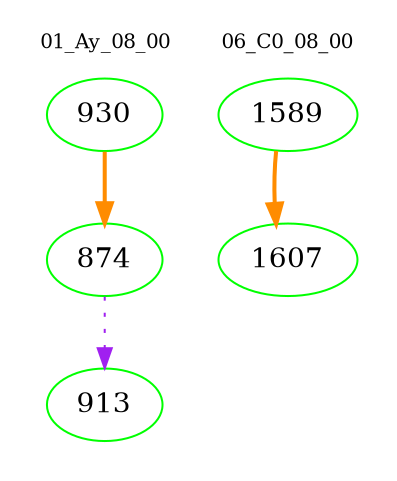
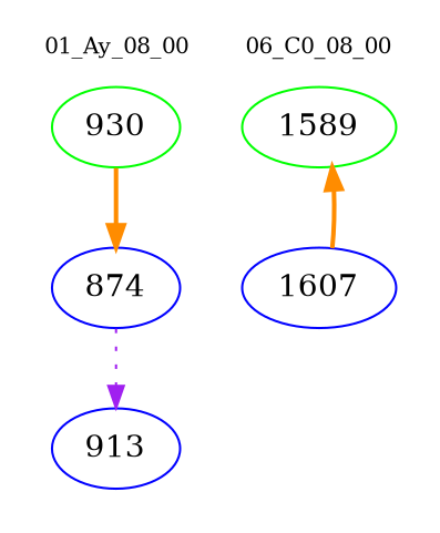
  digraph {
    node [color=green]
    edge [color=darkorange style=bold]
    n1 [label=930]
-   n2 [label=874]
-   n3 [label=913]
+   n2 [color=blue label=874]
+   n3 [color=blue label=913]
    n4 [label=1589]
-   n5 [label=1607]
+   n5 [color=blue label=1607]
    subgraph cluster_1 {
      color=white
      fontsize=10
      label="01_Ay_08_00"
      n1
      n2
      n3
    }
    subgraph cluster_2 {
      color=white
      fontsize=10
      label="06_C0_08_00"
      n4
      n5
    }
    n1 -> n2
    n2 -> n3 [color=purple style=dotted]
-   n4 -> n5
+   n5 -> n4
  }
